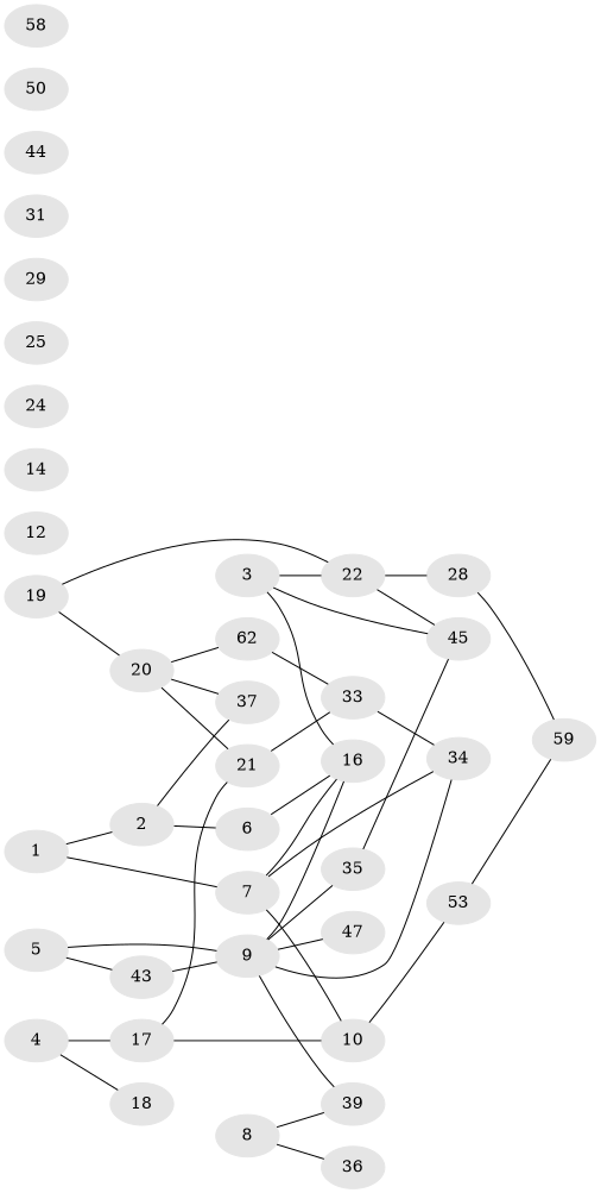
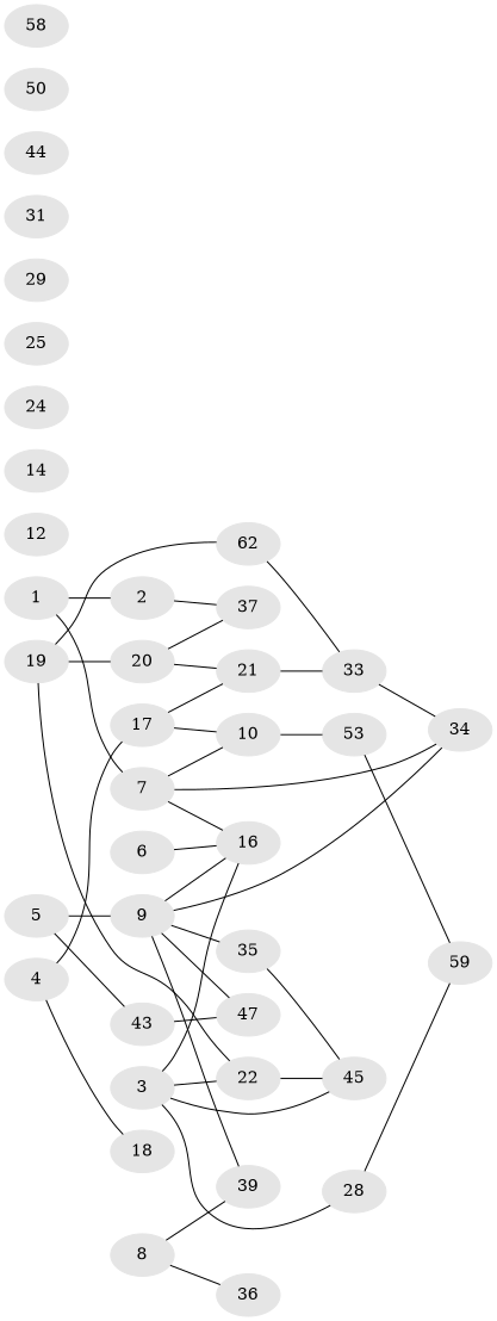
  graph {
    rankdir=LR
    node [color=gray90 style=filled]
    1 [super="+61"]
    2 [super="+11"]
    7 [super="+27"]
    6 [super="+40"]
    37
    16 [super="+48"]
    10 [super="+41"]
    34
    3 [super="+38"]
    22
    28 [super="+42"]
    45 [super="+56"]
    59
    4 [super="+51"]
    17 [super="+30"]
    18
    21 [super="+52"]
    5 [super="+57"]
    9 [super="+23"]
    43 [super="+60"]
    39
    35
    47
    53 [super="+55"]
    8 [super="+15"]
    36
    12 [super="+13"]
    14
    33 [super="+49"]
    19 [super="+54"]
    20 [super="+26"]
    n32 [label=62 super="+46"]
    24
    25
    29
    31
    44
    50
    58
    1 -- 2
    1 -- 7
-   2 -- 6
    2 -- 37
    7 -- 16
    7 -- 10
    7 -- 34
    6 -- 16
    10 -- 53
    3 -- 16
    3 -- 22
-   22 -- 28
+   3 -- 28
    3 -- 45
    22 -- 45
    28 -- 59
    4 -- 17 [weight=2]
    4 -- 18
    17 -- 10
    17 -- 21
    21 -- 33
    5 -- 9
    5 -- 43
    9 -- 16
    9 -- 34
    9 -- 39
    9 -- 35
    9 -- 47
-   43 -- 9
+   43 -- 47
    35 -- 45
    53 -- 59
    8 -- 39
    8 -- 36
    33 -- 34 [weight=2]
    19 -- 22
    19 -- 20
-   20 -- n32
+   19 -- n32
    20 -- 37
    20 -- 21
    n32 -- 33
  }
